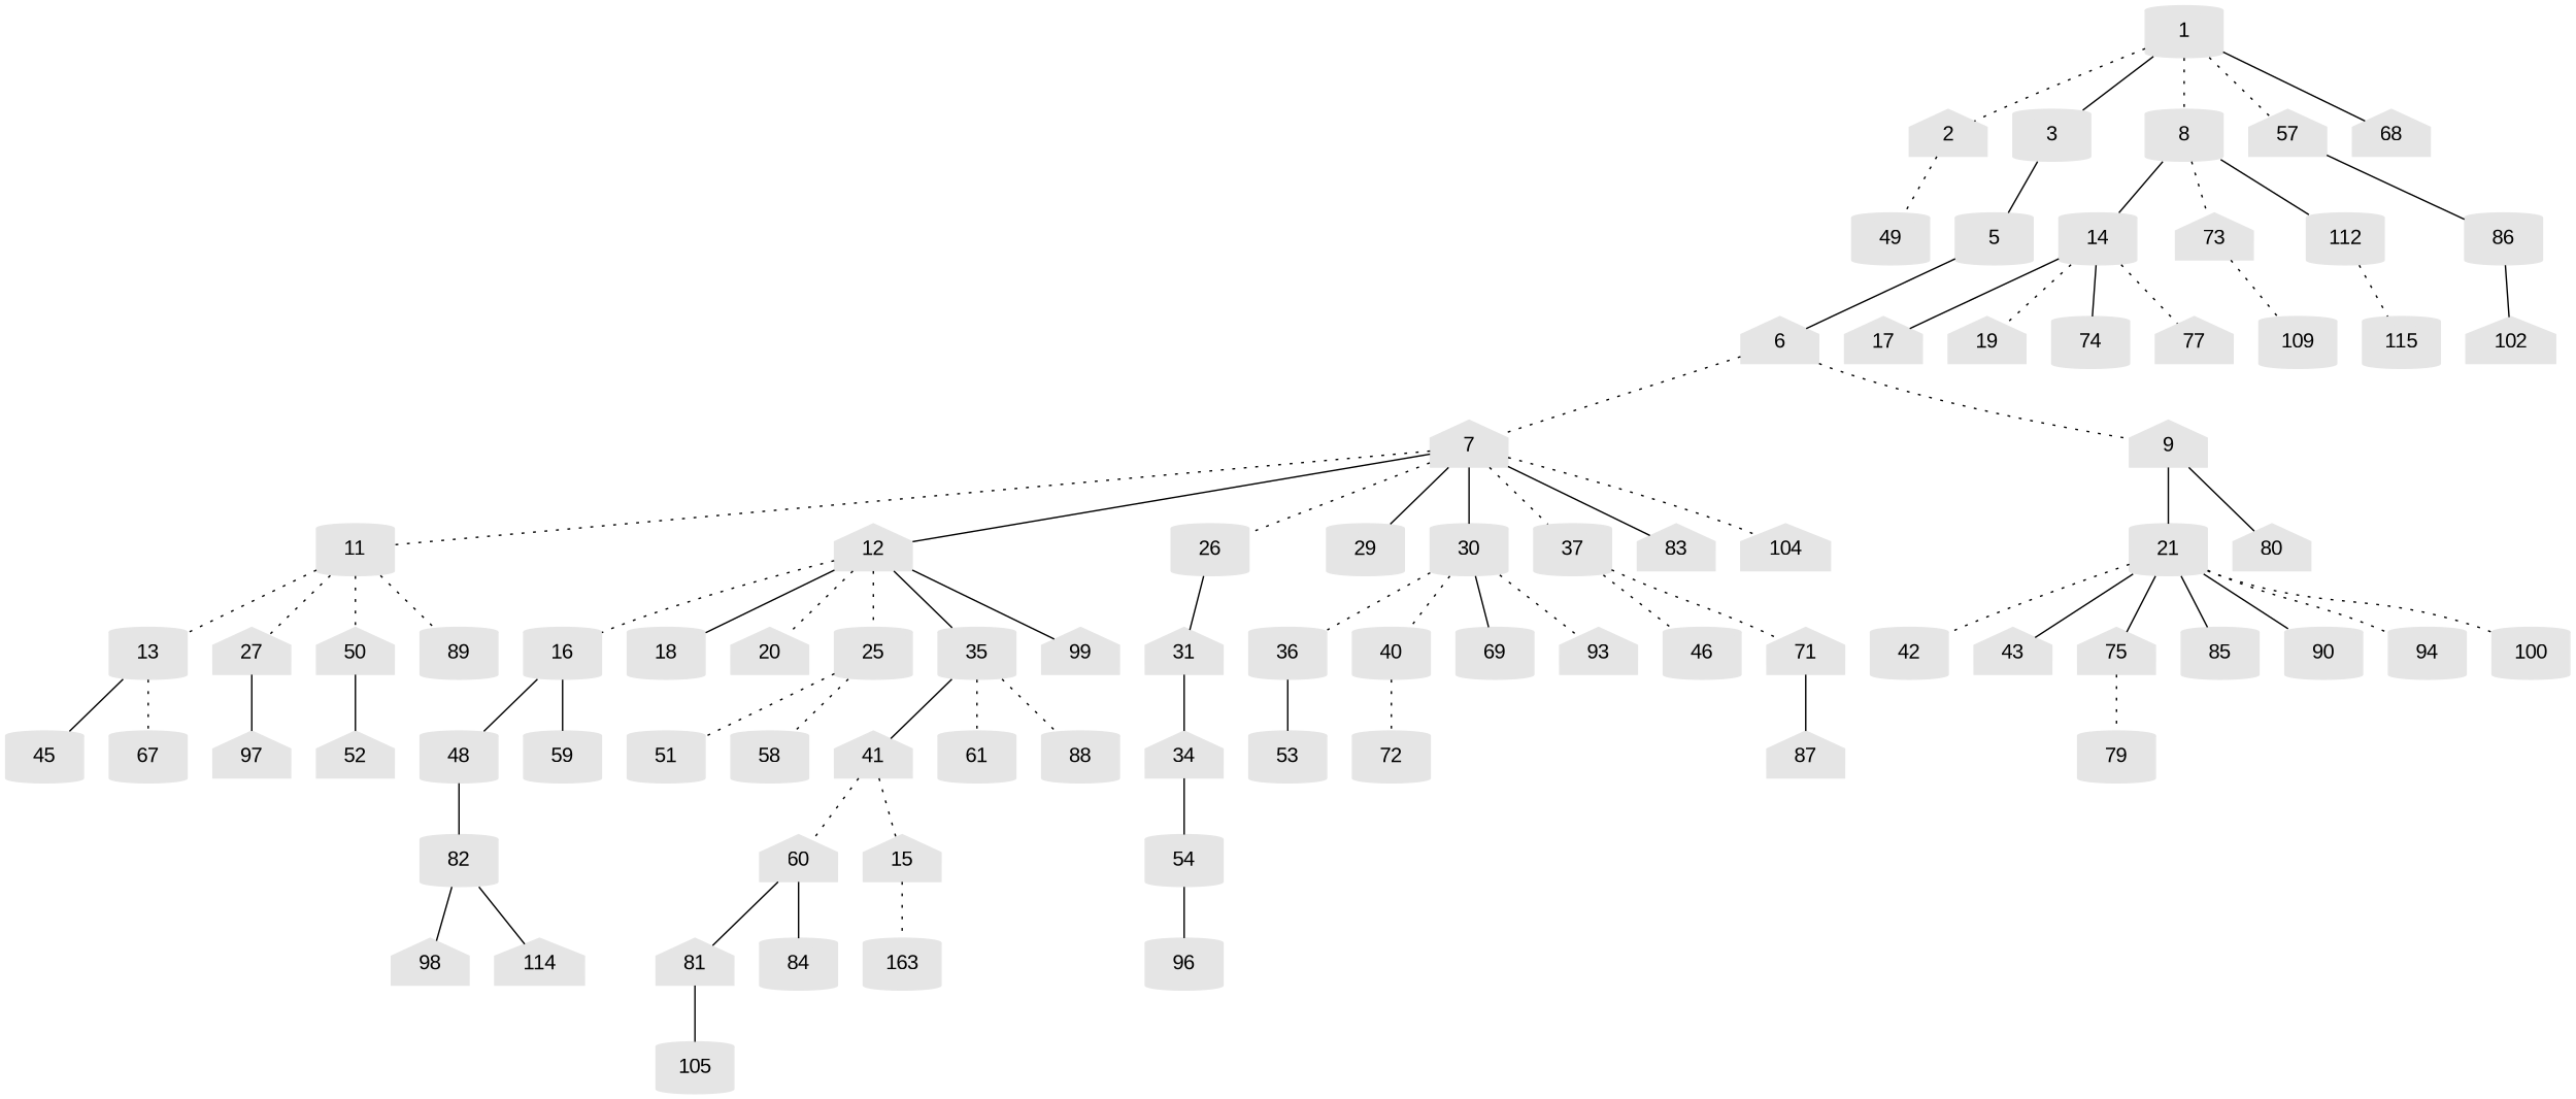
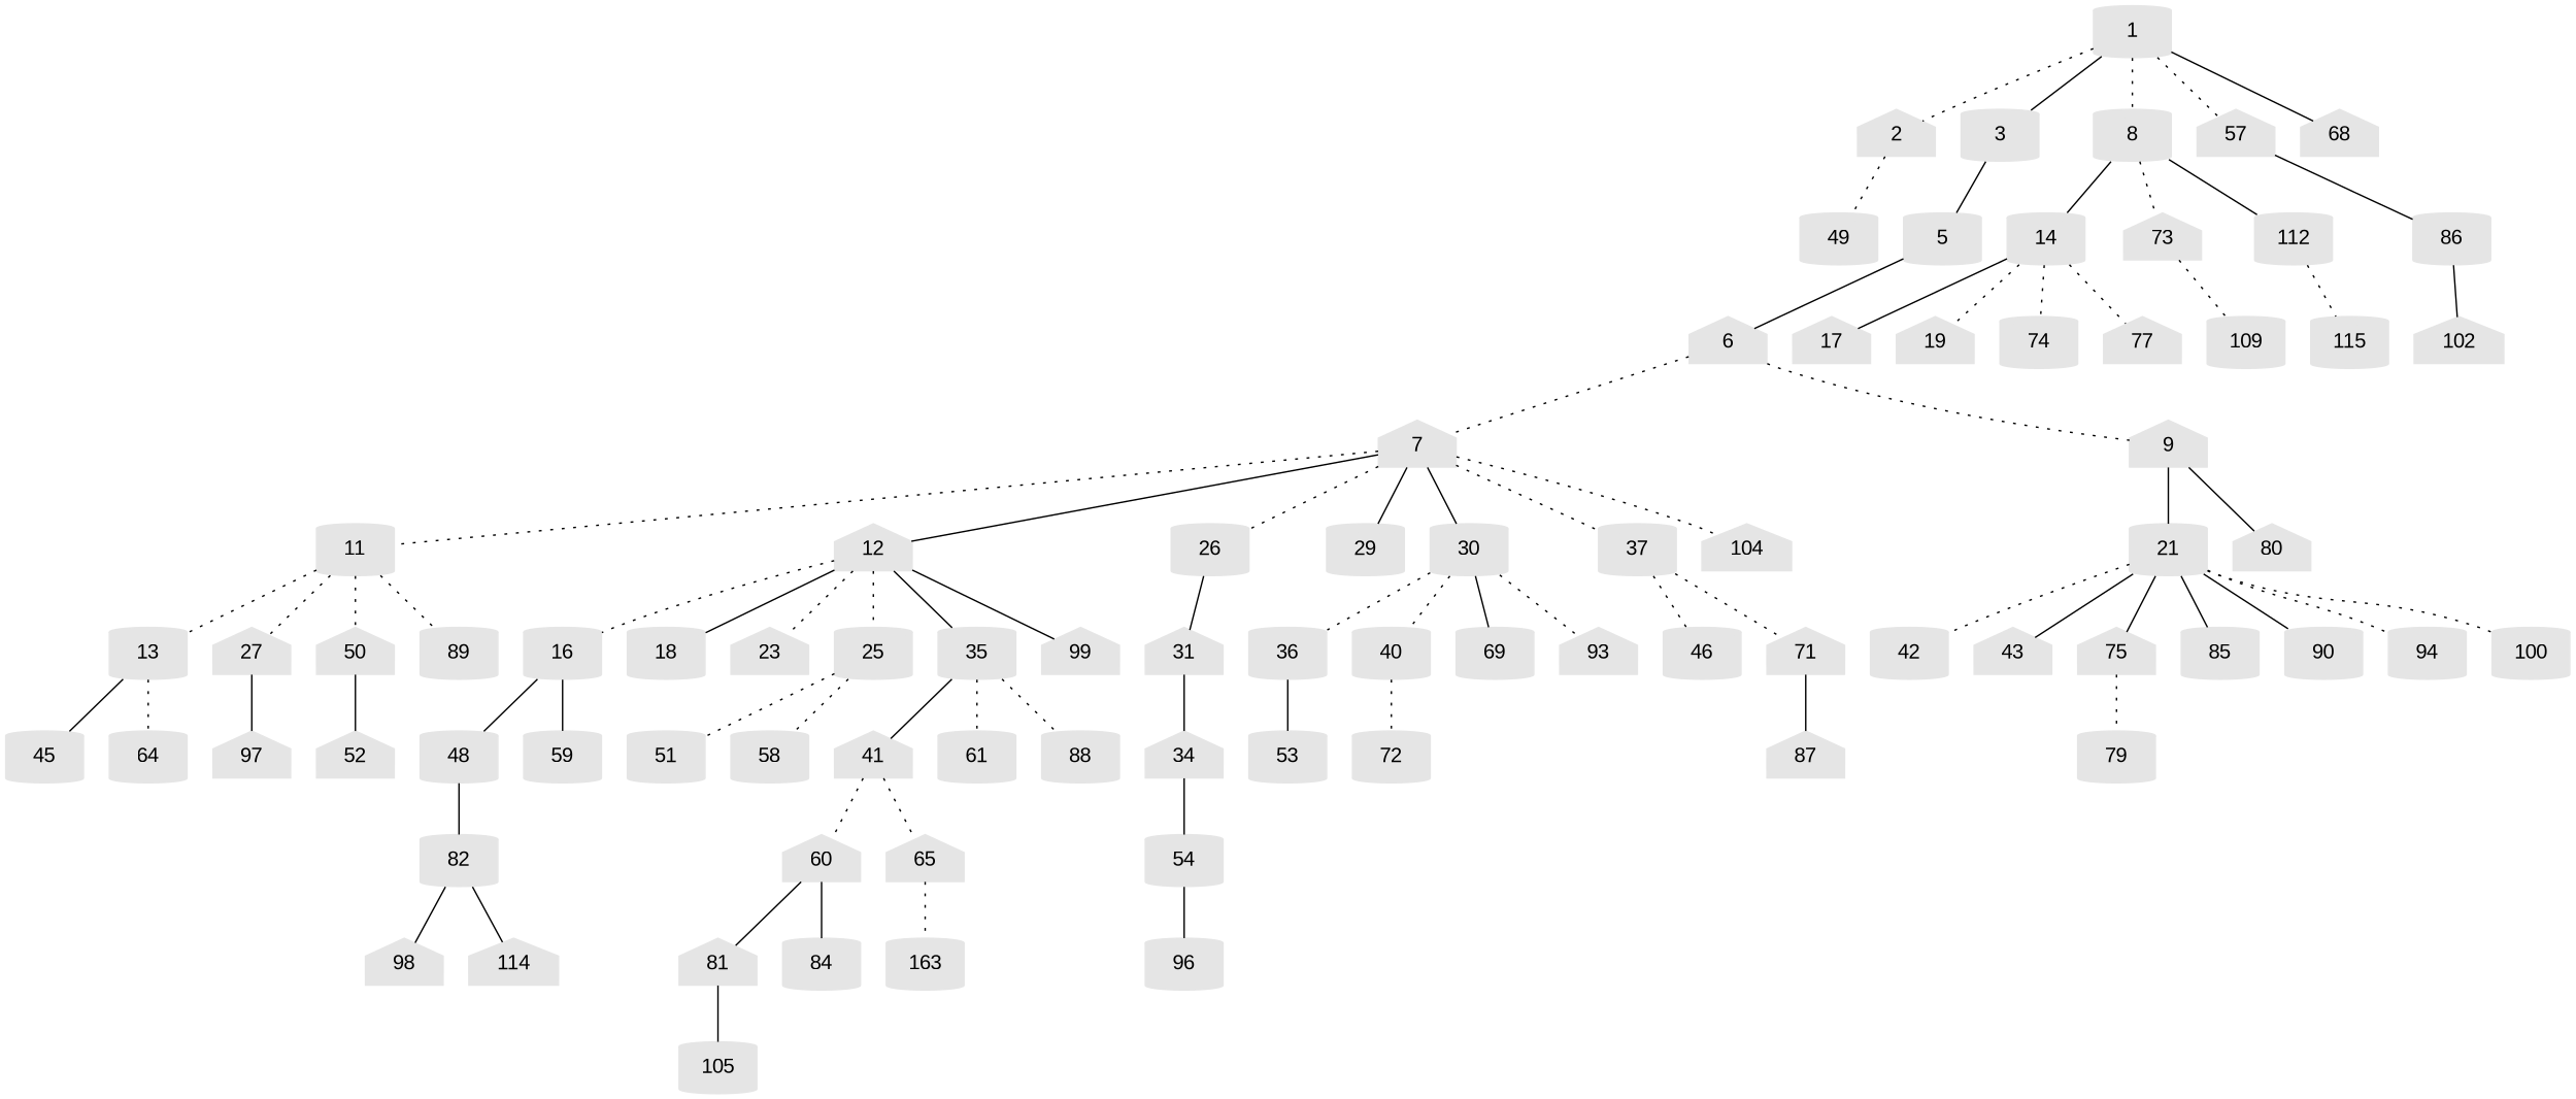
  graph {
    fontname="Liberation Sans"
    node [color=gray90 fontname="Liberation Sans" shape=cylinder style=filled]
    edge [fontname="Liberation Sans" style=dotted]
    1 [super="+4"]
    2 [shape=house super="+117"]
    3 [super="+38"]
    8 [super="+15"]
    57 [shape=house]
    68 [shape=house]
    49 [super="+95"]
    5
    14 [super="+118"]
    73 [shape=house]
    112
    86 [super="+91"]
    6 [shape=house super="+101"]
    7 [shape=house super="+10"]
    9 [shape=house]
    11 [super="+62"]
    12 [shape=house super="+28"]
    26
    29 [super="+70"]
    30 [super="+33"]
    37 [super="+63"]
-   83 [shape=house]
    104 [shape=house]
    21 [super="+22"]
    80 [shape=house]
    13 [super="+20"]
    27 [shape=house super="+56"]
    50 [shape=house]
    89
    16 [super="+24"]
    18 [super="+108"]
-   23 [shape=house label=20]
+   23 [shape=house]
    25 [super="+78"]
    35 [super="+47"]
    99 [shape=house]
    31 [shape=house super="+32"]
    36 [super="+44"]
    40 [super="+66"]
    69
    93 [shape=house]
    46
    71 [shape=house]
    17 [shape=house super="+39"]
    19 [shape=house]
    74
    77 [shape=house super="+82"]
    109 [super="+116"]
    115
    42
    43 [shape=house]
    75 [shape=house]
    85
    90
    94
    100
    45
-   64 [label=67]
+   64
    97 [shape=house super="+106"]
    52 [shape=house super="+107"]
    48 [super="+55"]
    59 [super="+119"]
    51
    58
    41 [shape=house super="+103"]
    61
    88
    n67 [label=82]
    79
    34 [shape=house]
    53
    72
    54 [super="+76"]
    96
    60 [shape=house]
-   65 [shape=house super="+67" label=15]
+   65 [shape=house super="+67"]
    87 [shape=house]
    81 [shape=house]
    84
    n79 [label=163]
    98 [shape=house super="+111"]
    114 [shape=house]
    102 [shape=house]
    105 [super="+110"]
    1 -- 2
    1 -- 3 [style=solid]
    1 -- 8
    1 -- 57
    1 -- 68 [style=solid]
    2 -- 49
    3 -- 5 [style=solid]
    8 -- 14 [style=solid]
    8 -- 73
    8 -- 112 [style=solid]
    57 -- 86 [style=solid]
    5 -- 6 [style=solid]
    14 -- 17 [style=solid]
    14 -- 19
-   14 -- 74 [style=solid]
+   14 -- 74
    14 -- 77
    73 -- 109
    112 -- 115
    86 -- 102 [style=solid]
    6 -- 7
    6 -- 9
    7 -- 11
    7 -- 12 [style=solid]
    7 -- 26
    7 -- 29 [style=solid]
    7 -- 30 [style=solid]
    7 -- 37
-   7 -- 83 [style=solid]
    7 -- 104
    9 -- 21 [style=solid]
    9 -- 80 [style=solid]
    11 -- 13
    11 -- 27
    11 -- 50
    11 -- 89
    12 -- 16
    12 -- 18 [style=solid]
    12 -- 23
    12 -- 25
    12 -- 35 [style=solid]
    12 -- 99 [style=solid]
    26 -- 31 [style=solid]
    30 -- 36
    30 -- 40
    30 -- 69 [style=solid]
    30 -- 93
    37 -- 46
    37 -- 71
    21 -- 42
    21 -- 43 [style=solid]
    21 -- 75 [style=solid]
    21 -- 85 [style=solid]
    21 -- 90 [style=solid]
    21 -- 94
    21 -- 100
    13 -- 45 [style=solid]
    13 -- 64
    27 -- 97 [style=solid]
    50 -- 52 [style=solid]
    16 -- 48 [style=solid]
    16 -- 59 [style=solid]
    25 -- 51
    25 -- 58
    35 -- 41 [style=solid]
    35 -- 61
    35 -- 88
    31 -- 34 [style=solid]
    36 -- 53 [style=solid]
    40 -- 72
    71 -- 87 [style=solid]
    75 -- 79
    48 -- n67 [style=solid]
    41 -- 60
    41 -- 65
    n67 -- 98 [style=solid]
    n67 -- 114 [style=solid]
    34 -- 54 [style=solid]
    54 -- 96 [style=solid]
    60 -- 81 [style=solid]
    60 -- 84 [style=solid]
    65 -- n79
    81 -- 105 [style=solid]
  }
